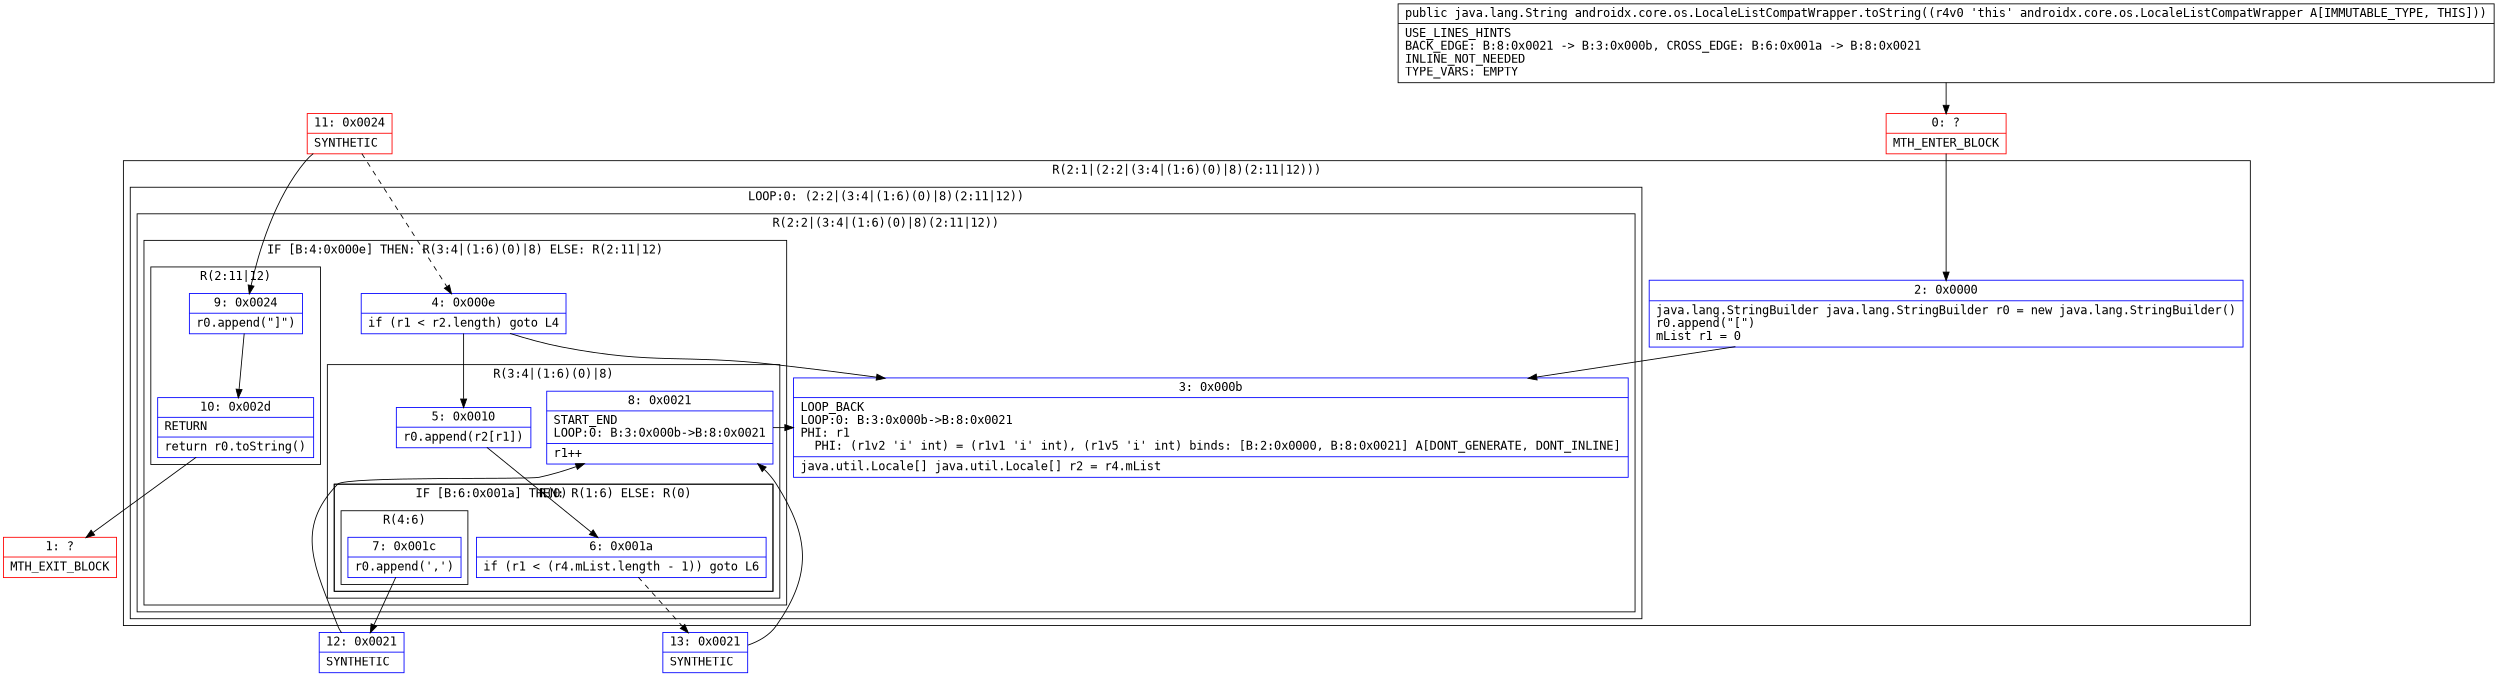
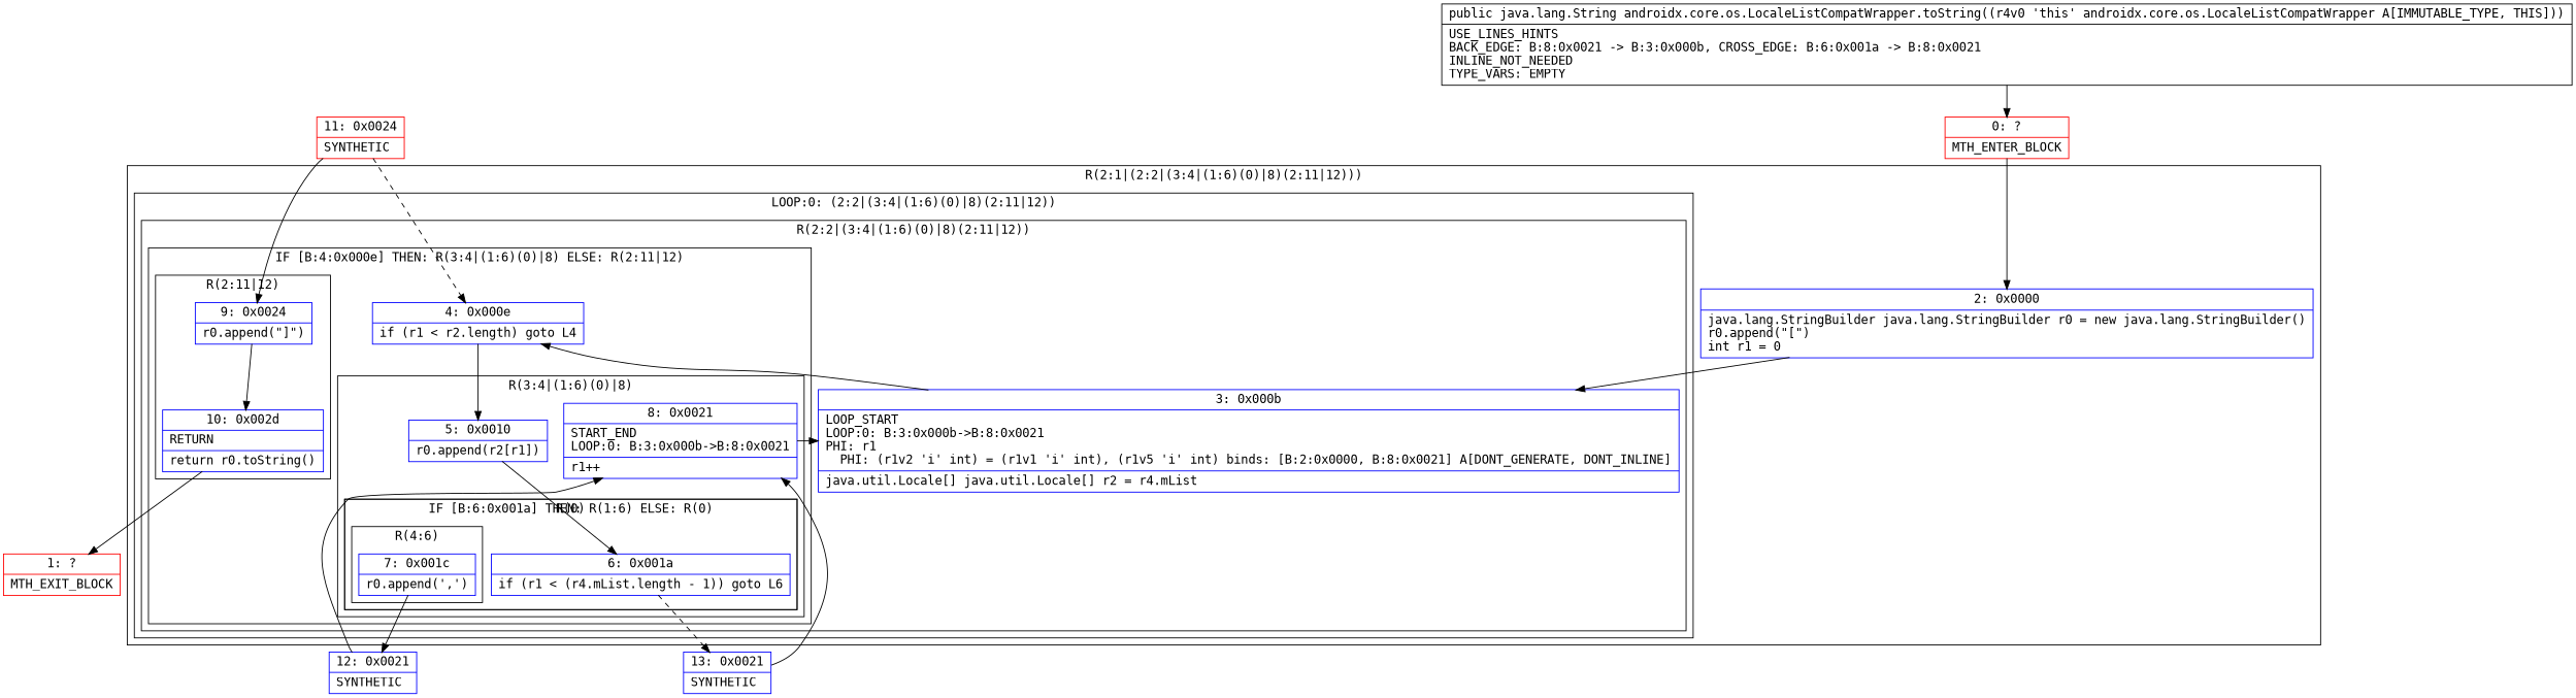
  digraph {
    fontname="DejaVu Sans Mono"
    node [color=blue fontname="DejaVu Sans Mono" shape=record]
    edge [fontname="DejaVu Sans Mono"]
    n1 [label="{7\:\ 0x001c|r0.append(',')\l}"]
    n2 [label="{6\:\ 0x001a|if (r1 \< (r4.mList.length \- 1)) goto L6\l}"]
    n3 [label="{5\:\ 0x0010|r0.append(r2[r1])\l}"]
    n4 [label="{8\:\ 0x0021|START_END\lLOOP:0: B:3:0x000b\-\>B:8:0x0021\l|r1++\l}"]
    n5 [label="{9\:\ 0x0024|r0.append(\"]\")\l}"]
    n6 [label="{10\:\ 0x002d|RETURN\l|return r0.toString()\l}"]
    n7 [label="{4\:\ 0x000e|if (r1 \< r2.length) goto L4\l}"]
-   n8 [label="{3\:\ 0x000b|LOOP_BACK\lLOOP:0: B:3:0x000b\-\>B:8:0x0021\lPHI: r1 \l  PHI: (r1v2 'i' int) = (r1v1 'i' int), (r1v5 'i' int) binds: [B:2:0x0000, B:8:0x0021] A[DONT_GENERATE, DONT_INLINE]\l|java.util.Locale[] java.util.Locale[] r2 = r4.mList\l}"]
-   n9 [label="{2\:\ 0x0000|java.lang.StringBuilder java.lang.StringBuilder r0 = new java.lang.StringBuilder()\lr0.append(\"[\")\lmList r1 = 0\l}"]
+   n8 [label="{3\:\ 0x000b|LOOP_START\lLOOP:0: B:3:0x000b\-\>B:8:0x0021\lPHI: r1 \l  PHI: (r1v2 'i' int) = (r1v1 'i' int), (r1v5 'i' int) binds: [B:2:0x0000, B:8:0x0021] A[DONT_GENERATE, DONT_INLINE]\l|java.util.Locale[] java.util.Locale[] r2 = r4.mList\l}"]
+   n9 [label="{2\:\ 0x0000|java.lang.StringBuilder java.lang.StringBuilder r0 = new java.lang.StringBuilder()\lr0.append(\"[\")\lint r1 = 0\l}"]
    n10 [label="{12\:\ 0x0021|SYNTHETIC\l}"]
    n11 [label="{13\:\ 0x0021|SYNTHETIC\l}"]
    n12 [color=red label="{1\:\ ?|MTH_EXIT_BLOCK\l}"]
    n13 [color=red label="{11\:\ 0x0024|SYNTHETIC\l}"]
    n14 [color=red label="{0\:\ ?|MTH_ENTER_BLOCK\l}"]
    n15 [label="{public java.lang.String androidx.core.os.LocaleListCompatWrapper.toString((r4v0 'this' androidx.core.os.LocaleListCompatWrapper A[IMMUTABLE_TYPE, THIS]))  | USE_LINES_HINTS\lBACK_EDGE: B:8:0x0021 \-\> B:3:0x000b, CROSS_EDGE: B:6:0x001a \-\> B:8:0x0021\lINLINE_NOT_NEEDED\lTYPE_VARS: EMPTY\l}" color=""]
    subgraph cluster_1 {
      label="R(2:1|(2:2|(3:4|(1:6)(0)|8)(2:11|12)))"
      n9
      subgraph cluster_2 {
        label="LOOP:0: (2:2|(3:4|(1:6)(0)|8)(2:11|12))"
        subgraph cluster_3 {
          label="R(2:2|(3:4|(1:6)(0)|8)(2:11|12))"
          n8
          subgraph cluster_4 {
            label="IF [B:4:0x000e] THEN: R(3:4|(1:6)(0)|8) ELSE: R(2:11|12)"
            n7
            subgraph cluster_5 {
              label="R(3:4|(1:6)(0)|8)"
              n3
              n4
              subgraph cluster_6 {
                label="IF [B:6:0x001a] THEN: R(1:6) ELSE: R(0)"
                n2
                subgraph cluster_7 {
                  label="R(4:6)"
                  n1
                }
                subgraph cluster_8 {
                  label="R(0)"
                }
              }
            }
            subgraph cluster_9 {
              label="R(2:11|12)"
              n5
              n6
            }
          }
        }
      }
    }
    n1 -> n10
    n2 -> n11 [style=dashed]
    n3 -> n2
    n4 -> n8
    n5 -> n6
    n6 -> n12
    n7 -> n3
-   n7 -> n8
+   n8 -> n7
    n9 -> n8
    n10 -> n4
    n11 -> n4
    n13 -> n5
    n13 -> n7 [style=dashed]
    n14 -> n9
    n15 -> n14
  }
